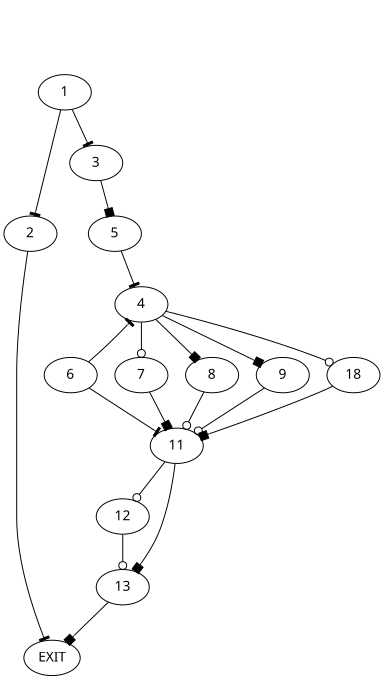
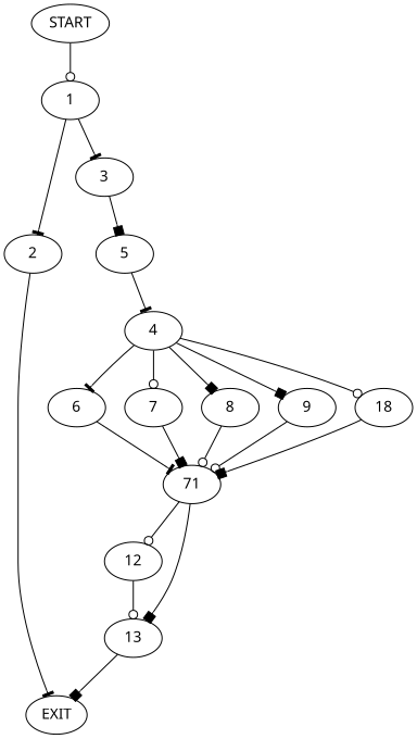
  digraph {
    fontname="Noto Sans"
    node [fontname="Noto Sans"]
    edge [arrowhead=odot fontname="Noto Sans"]
+   n1 [label=START]
    1
    2
    3
    n5 [label=EXIT]
    5
    4
    6
    7
    8
    9
    n12 [label=18]
-   11
+   11 [label=71]
    12
    13
+   n1 -> 1
    1 -> 2 [arrowhead=tee]
    1 -> 3 [arrowhead=tee]
    2 -> n5 [arrowhead=tee]
    3 -> 5 [arrowhead=box]
    5 -> 4 [arrowhead=tee]
-   6 -> 4 [arrowhead=tee]
+   4 -> 6 [arrowhead=tee]
    4 -> 7
    4 -> 8 [arrowhead=box]
    4 -> 9 [arrowhead=box]
    4 -> n12
    6 -> 11 [arrowhead=tee]
    7 -> 11 [arrowhead=box]
    8 -> 11
    9 -> 11
    n12 -> 11 [arrowhead=box]
    11 -> 12
    11 -> 13 [arrowhead=box]
    12 -> 13
    13 -> n5 [arrowhead=box]
  }
